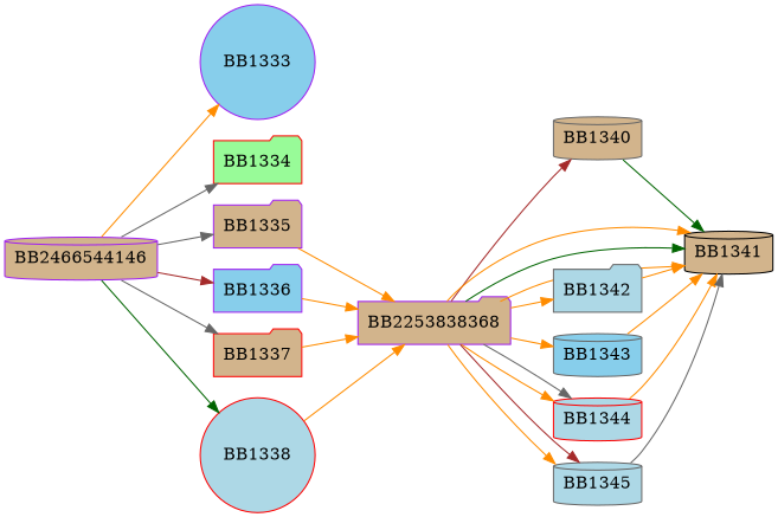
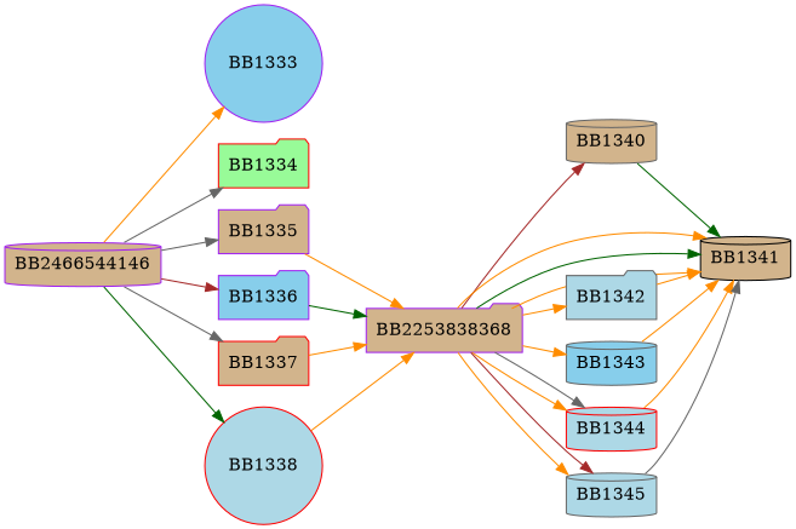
  digraph {
    rankdir=LR
    node [color=purple fillcolor=tan shape=cylinder style=filled]
    edge [color=darkorange]
    BB1333 [fillcolor=skyblue shape=circle]
    BB2466544146
    BB1334 [color=red fillcolor=palegreen shape=folder]
    BB1335 [shape=folder]
    BB1336 [fillcolor=skyblue shape=folder]
    BB1337 [color=red shape=folder]
    BB1338 [color=red fillcolor=lightblue shape=circle]
    BB2253838368 [shape=folder]
    BB1340 [color=gray40]
    BB1341 [color=black]
    BB1342 [color=gray40 fillcolor=lightblue shape=folder]
    BB1343 [color=gray40 fillcolor=skyblue]
    BB1344 [color=red fillcolor=lightblue]
    BB1345 [color=gray40 fillcolor=lightblue]
    BB2466544146 -> BB1333
    BB2466544146 -> BB1334 [color=gray40]
    BB2466544146 -> BB1335 [color=gray40]
    BB2466544146 -> BB1336 [color=brown]
    BB2466544146 -> BB1337 [color=gray40]
    BB2466544146 -> BB1338 [color=darkgreen]
    BB1335 -> BB2253838368
-   BB1336 -> BB2253838368
+   BB1336 -> BB2253838368 [color=darkgreen]
    BB1337 -> BB2253838368
    BB1338 -> BB2253838368
    BB2253838368 -> BB1340 [color=brown]
    BB2253838368 -> BB1341
    BB2253838368 -> BB1341 [color=darkgreen]
    BB2253838368 -> BB1341
    BB2253838368 -> BB1342
    BB2253838368 -> BB1343
    BB2253838368 -> BB1344
    BB2253838368 -> BB1344 [color=gray40]
    BB2253838368 -> BB1345
    BB2253838368 -> BB1345 [color=brown]
    BB1340 -> BB1341 [color=darkgreen]
    BB1342 -> BB1341
    BB1343 -> BB1341
    BB1344 -> BB1341
    BB1345 -> BB1341 [color=gray40]
  }
